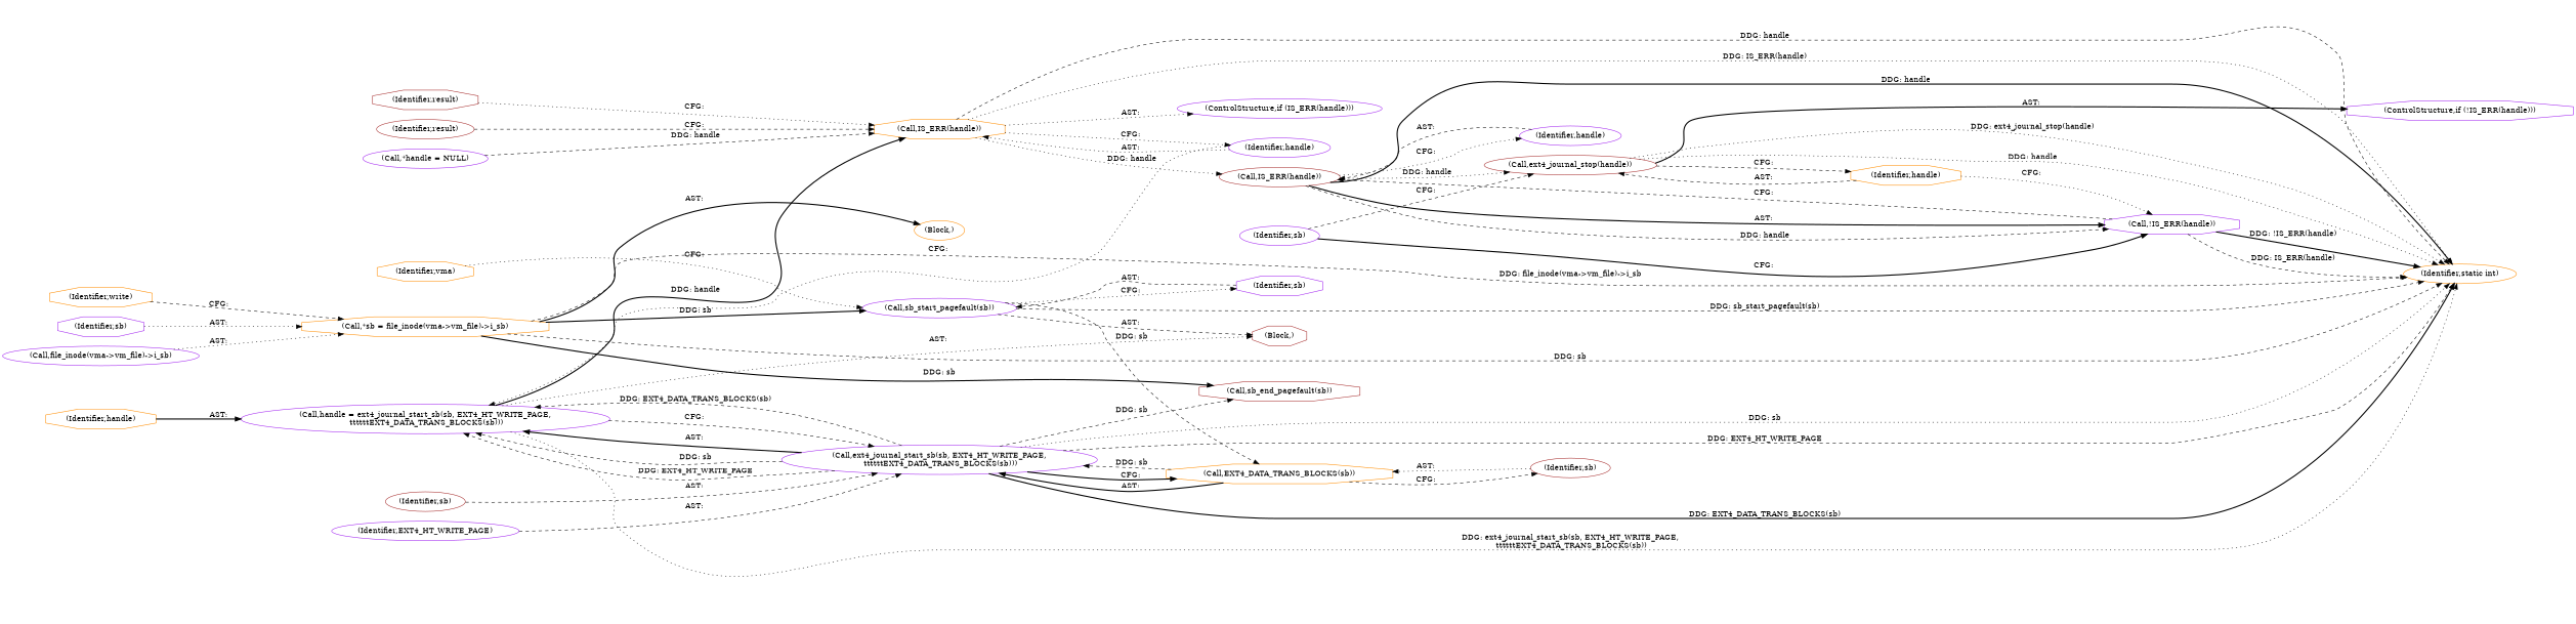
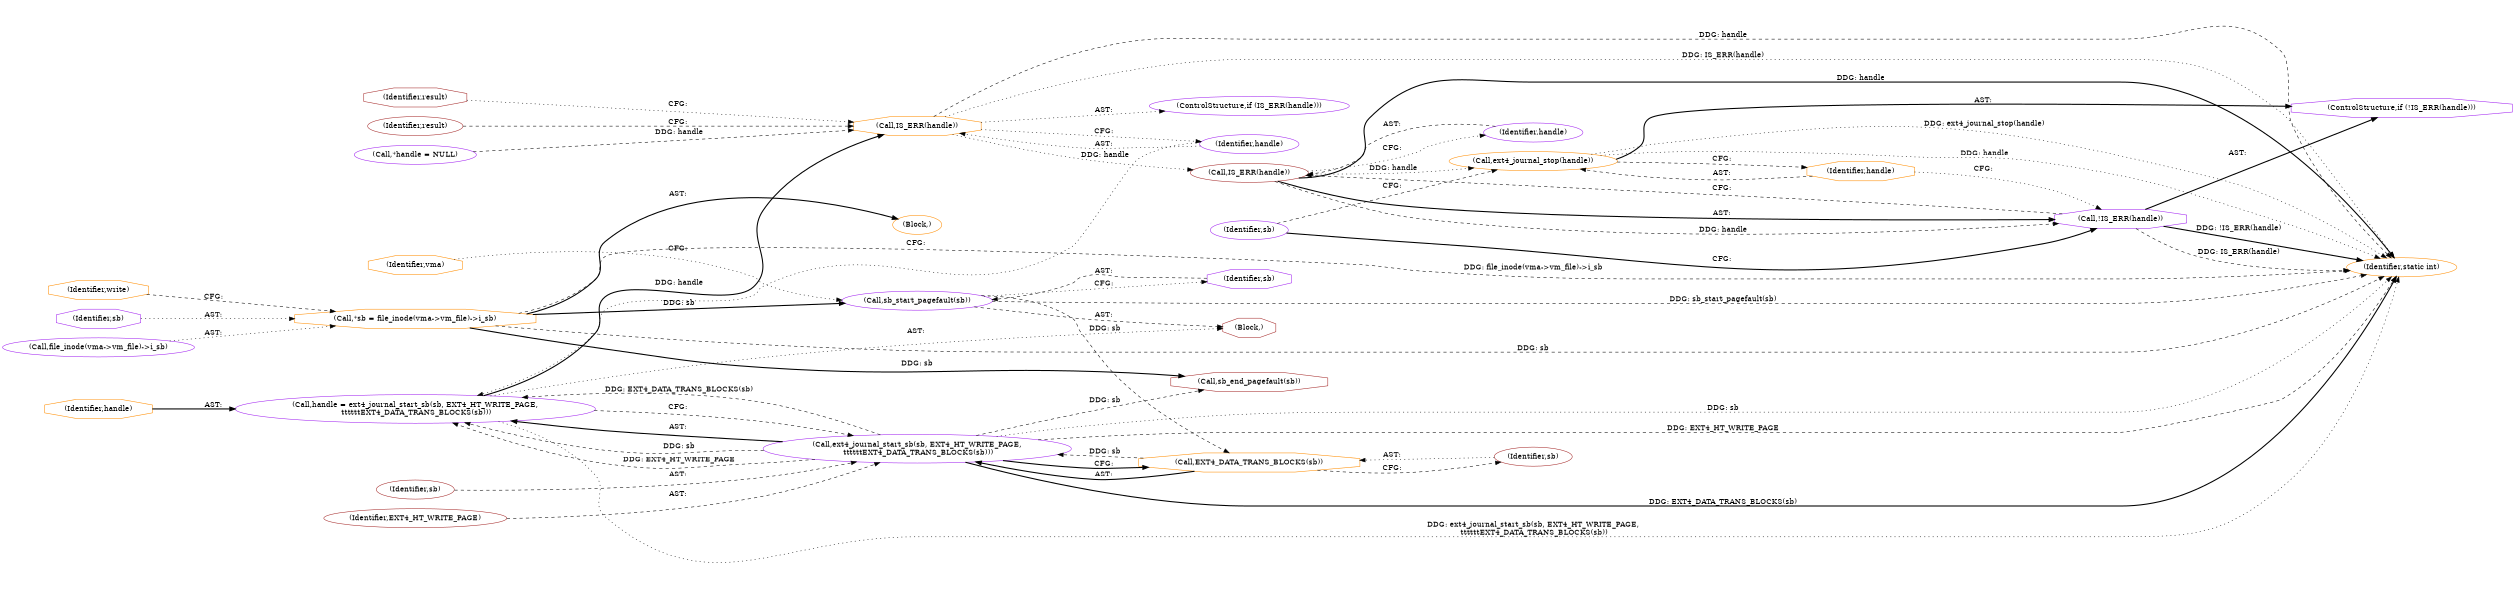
  digraph {
    rankdir=LR
    node [color=purple shape=ellipse]
    edge [style=dashed]
    n1 [label="(Call,handle = ext4_journal_start_sb(sb, EXT4_HT_WRITE_PAGE,\n \t\t\t\t\t\tEXT4_DATA_TRANS_BLOCKS(sb)))"]
    n2 [label="(Call,ext4_journal_start_sb(sb, EXT4_HT_WRITE_PAGE,\n \t\t\t\t\t\tEXT4_DATA_TRANS_BLOCKS(sb)))"]
    n3 [color=darkorange label="(Call,IS_ERR(handle))" shape=octagon]
    n4 [color=brown label="(Block,)" shape=octagon]
    n5 [color=darkorange label="(Identifier,static int)"]
    n6 [color=darkorange label="(Call,EXT4_DATA_TRANS_BLOCKS(sb))" shape=octagon]
    n7 [color=brown label="(Call,sb_end_pagefault(sb))" shape=octagon]
    n8 [color=brown label="(Call,IS_ERR(handle))"]
    n9 [label="(ControlStructure,if (IS_ERR(handle)))"]
    n10 [label="(Identifier,handle)"]
    n11 [color=brown label="(Identifier,sb)"]
    n12 [label="(Call,sb_start_pagefault(sb))"]
    n13 [label="(Identifier,sb)" shape=octagon]
    n14 [color=darkorange label="(Call,*sb = file_inode(vma->vm_file)->i_sb)" shape=octagon]
    n15 [color=darkorange label="(Block,)"]
    n16 [label="(Call,file_inode(vma->vm_file)->i_sb)"]
    n17 [label="(Call,!IS_ERR(handle))" shape=octagon]
-   n18 [color=brown label="(Call,ext4_journal_stop(handle))"]
+   n18 [color=darkorange label="(Call,ext4_journal_stop(handle))"]
    n19 [label="(Identifier,handle)"]
    n20 [label="(ControlStructure,if (!IS_ERR(handle)))" shape=octagon]
    n21 [color=darkorange label="(Identifier,handle)" shape=octagon]
    n22 [color=brown label="(Identifier,sb)"]
-   n23 [label="(Identifier,EXT4_HT_WRITE_PAGE)"]
+   n23 [color=brown label="(Identifier,EXT4_HT_WRITE_PAGE)"]
    n24 [color=darkorange label="(Identifier,write)" shape=octagon]
    n25 [label="(Identifier,sb)"]
    n26 [color=brown label="(Identifier,result)" shape=octagon]
    n27 [color=brown label="(Identifier,result)"]
    n28 [label="(Call,*handle = NULL)"]
    n29 [color=darkorange label="(Identifier,vma)" shape=octagon]
    n30 [color=darkorange label="(Identifier,handle)" shape=octagon]
    n31 [label="(Identifier,sb)" shape=octagon]
    n1 -> n2 [label="CFG: "]
    n1 -> n3 [label="DDG: handle" style=bold]
    n1 -> n4 [label="AST: " style=dotted]
    n1 -> n5 [label="DDG: ext4_journal_start_sb(sb, EXT4_HT_WRITE_PAGE,\n \t\t\t\t\t\tEXT4_DATA_TRANS_BLOCKS(sb))" style=dotted]
    n2 -> n1 [label="AST: " style=bold]
    n2 -> n1 [label="DDG: sb"]
    n2 -> n1 [label="DDG: EXT4_HT_WRITE_PAGE"]
    n2 -> n1 [label="DDG: EXT4_DATA_TRANS_BLOCKS(sb)"]
    n2 -> n5 [label="DDG: sb" style=dotted]
    n2 -> n5 [label="DDG: EXT4_HT_WRITE_PAGE"]
    n2 -> n5 [label="DDG: EXT4_DATA_TRANS_BLOCKS(sb)" style=bold]
    n2 -> n6 [label="CFG: " style=bold]
    n2 -> n7 [label="DDG: sb"]
    n3 -> n5 [label="DDG: handle"]
    n3 -> n5 [label="DDG: IS_ERR(handle)" style=dotted]
    n3 -> n8 [label="DDG: handle" style=dotted]
    n3 -> n9 [label="AST: " style=dotted]
    n3 -> n10 [label="CFG: " style=dotted]
    n6 -> n2 [label="AST: " style=bold]
    n6 -> n2 [label="DDG: sb"]
    n6 -> n11 [label="CFG: "]
    n8 -> n5 [label="DDG: handle" style=bold]
    n8 -> n17 [label="AST: " style=bold]
    n8 -> n17 [label="DDG: handle"]
    n8 -> n18 [label="DDG: handle" style=dotted]
    n8 -> n19 [label="CFG: " style=dotted]
    n10 -> n1 [label="CFG: " style=dotted]
    n10 -> n3 [label="AST: " style=dotted]
    n11 -> n6 [label="AST: " style=dotted]
    n12 -> n4 [label="AST: "]
    n12 -> n5 [label="DDG: sb_start_pagefault(sb)"]
    n12 -> n6 [label="DDG: sb"]
    n12 -> n13 [label="CFG: " style=dotted]
    n13 -> n12 [label="AST: "]
    n14 -> n5 [label="DDG: file_inode(vma->vm_file)->i_sb"]
    n14 -> n5 [label="DDG: sb"]
    n14 -> n7 [label="DDG: sb" style=bold]
    n14 -> n12 [label="DDG: sb" style=bold]
    n14 -> n15 [label="AST: " style=bold]
    n16 -> n14 [label="AST: " style=dotted]
    n17 -> n5 [label="DDG: !IS_ERR(handle)" style=bold]
    n17 -> n5 [label="DDG: IS_ERR(handle)"]
    n17 -> n8 [label="CFG: "]
+   n17 -> n20 [label="AST: " style=bold]
    n18 -> n5 [label="DDG: handle" style=dotted]
    n18 -> n5 [label="DDG: ext4_journal_stop(handle)" style=dotted]
    n18 -> n20 [label="AST: " style=bold]
    n18 -> n21 [label="CFG: "]
    n19 -> n8 [label="AST: "]
    n21 -> n17 [label="CFG: " style=dotted]
    n21 -> n18 [label="AST: "]
    n22 -> n2 [label="AST: "]
    n23 -> n2 [label="AST: "]
    n24 -> n14 [label="CFG: "]
    n25 -> n17 [label="CFG: " style=bold]
    n25 -> n18 [label="CFG: "]
    n26 -> n3 [label="CFG: " style=dotted]
    n27 -> n3 [label="CFG: "]
    n28 -> n3 [label="DDG: handle"]
    n29 -> n12 [label="CFG: " style=dotted]
    n30 -> n1 [label="AST: " style=bold]
    n31 -> n14 [label="AST: " style=dotted]
  }
